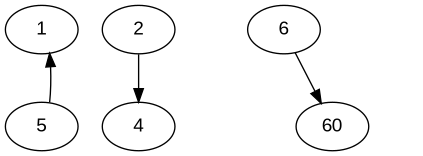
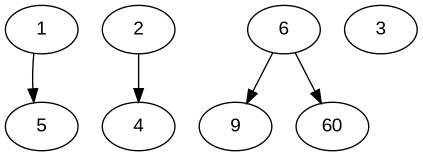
  digraph {
    fontname="Liberation Sans"
    node [fontname="Liberation Sans"]
    edge [fontname="Liberation Sans"]
    1 [alpha=0.07 expect_size=33796096]
    5 [alpha=0.18 expect_size=26206208]
    2 [alpha=0.04 expect_size=5758976]
    4 [alpha=0.16 expect_size=27049984]
    6 [alpha=0.03 expect_size=23559168]
+   9 [alpha=0.17 expect_size=31751168]
    n7 [alpha=0.19 expect_size=9712640 label=60]
-   5 -> 1
+   3 [alpha=0.00 expect_size=6072320]
+   1 -> 5
    2 -> 4
+   6 -> 9
    6 -> n7
  }
